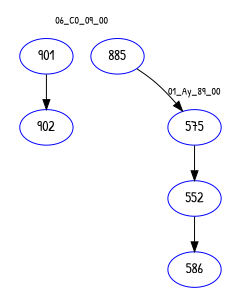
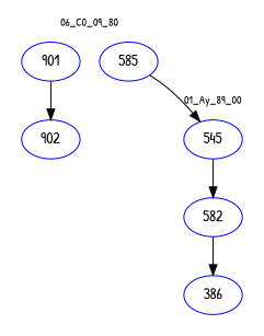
  digraph {
    fontname="Patrick Hand"
    node [color=blue fontname="Patrick Hand"]
    edge [color=black fontname="Patrick Hand"]
-   n1 [label=575]
-   n2 [label=552]
-   n3 [label=586]
-   n4 [label=885]
+   n1 [label=545]
+   n2 [label=582]
+   n3 [label=386]
+   n4 [label=585]
    n5 [label=901]
    n6 [label=902]
    subgraph cluster_1 {
      color=white
      fontsize=10
      label="01_Ay_89_00"
      n1
      n2
      n3
    }
    subgraph cluster_2 {
      color=white
      fontsize=10
-     label="06_C0_09_00"
+     label="06_C0_09_80"
      n4
      n5
      n6
    }
    n1 -> n2
    n2 -> n3
    n4 -> n1
    n5 -> n6
  }
